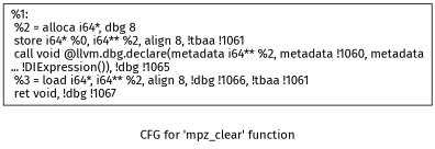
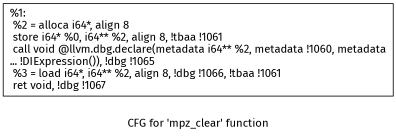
  digraph {
    label="CFG for 'mpz_clear' function"
    fontname="Fira Sans"
-   n1 [label="{%1:\l  %2 = alloca i64*, dbg 8\l  store i64* %0, i64** %2, align 8, !tbaa !1061\l  call void @llvm.dbg.declare(metadata i64** %2, metadata !1060, metadata\l... !DIExpression()), !dbg !1065\l  %3 = load i64*, i64** %2, align 8, !dbg !1066, !tbaa !1061\l  ret void, !dbg !1067\l}" shape=record fontname="Fira Sans"]
+   n1 [label="{%1:\l  %2 = alloca i64*, align 8\l  store i64* %0, i64** %2, align 8, !tbaa !1061\l  call void @llvm.dbg.declare(metadata i64** %2, metadata !1060, metadata\l... !DIExpression()), !dbg !1065\l  %3 = load i64*, i64** %2, align 8, !dbg !1066, !tbaa !1061\l  ret void, !dbg !1067\l}" shape=record fontname="Fira Sans"]
  }
